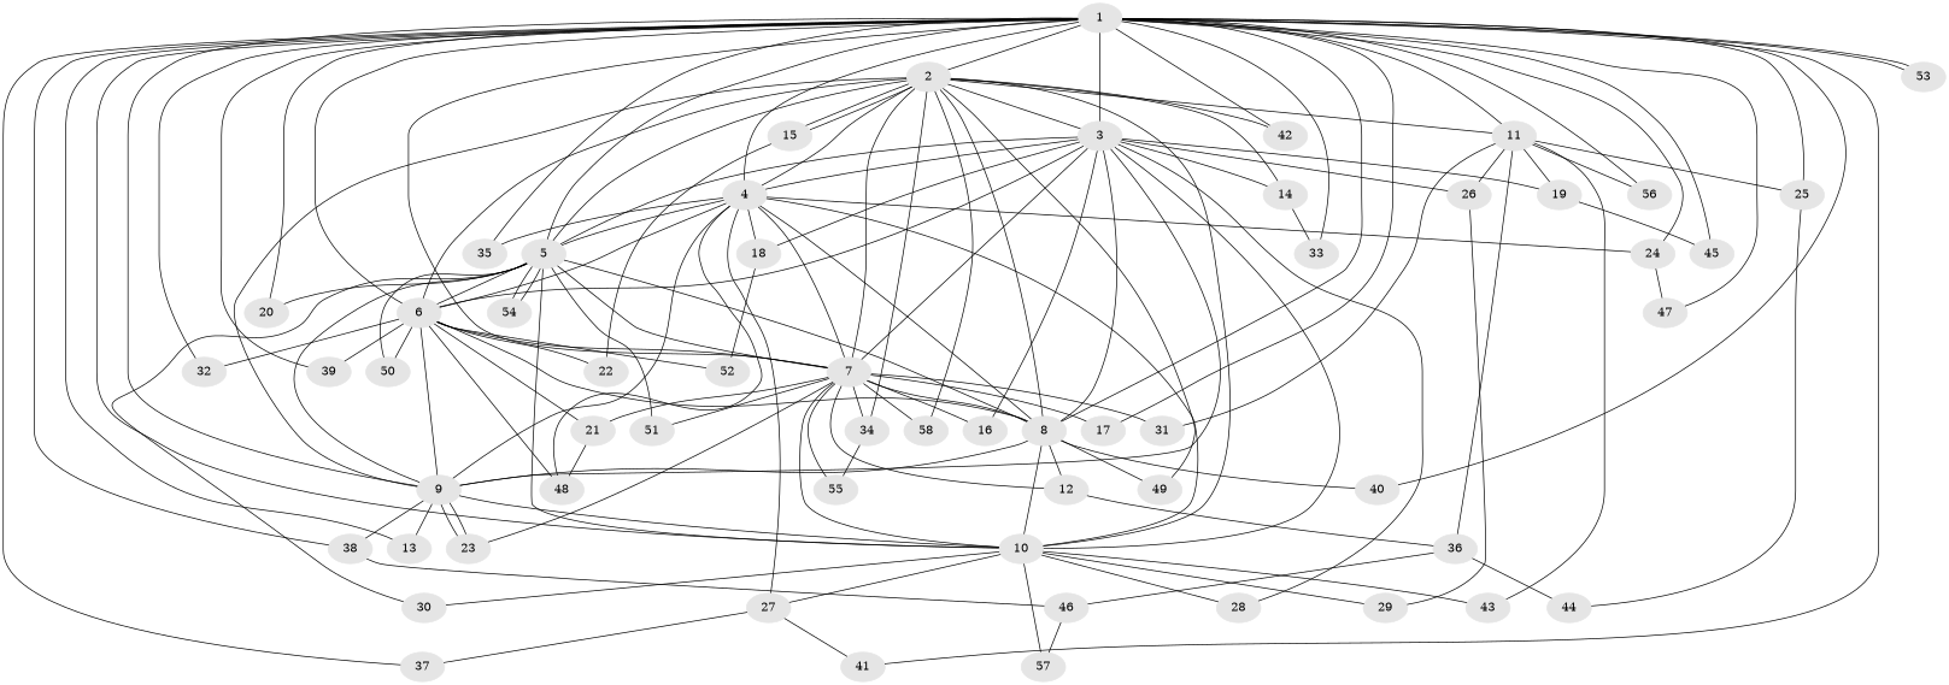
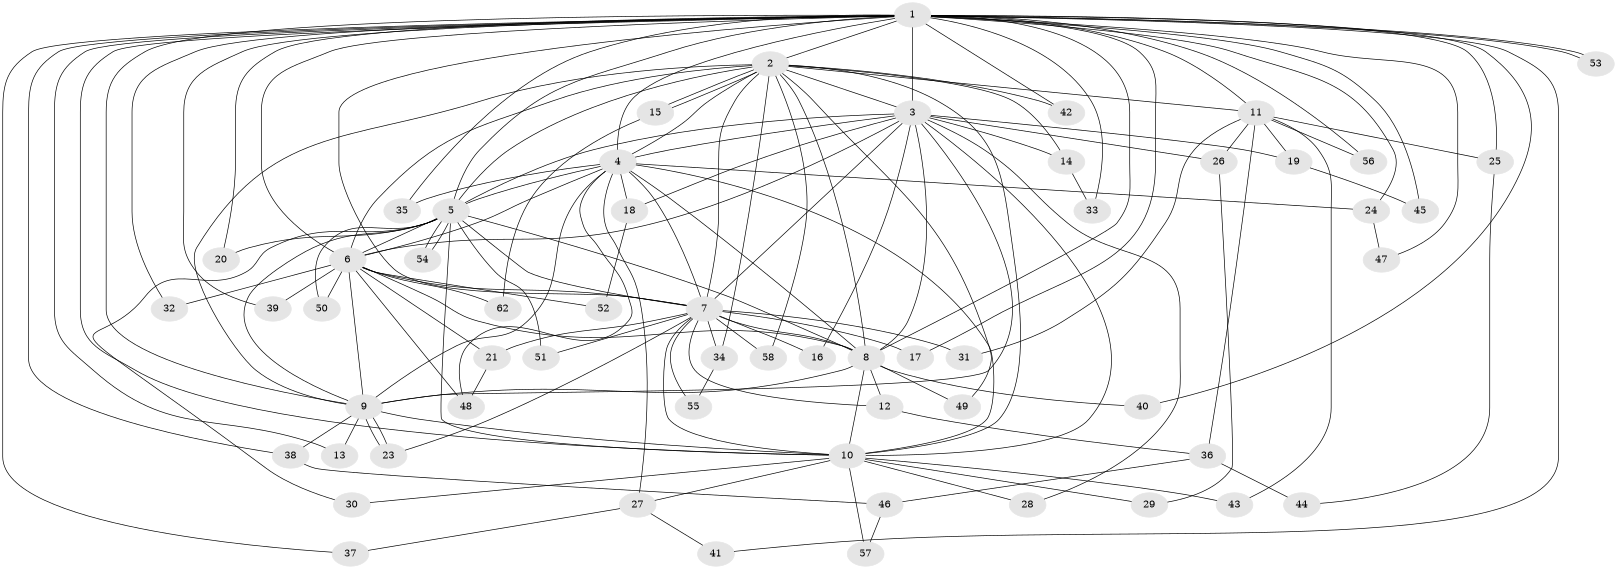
  graph {
    node [color=gray90 style=filled]
    1
    2
    3
    4
    5
    6
    7
    8
    9
    10
    11
    13
    17
    20
    24
    25
    32
    33
    35
    37
    38
    39
    40
    41
    42
    45
    47
    53
    56
    14
    15
    34
    49
    58
    16
    18
    19
    26
    28
    27
    48
    30
    50
    51
    54
    21
-   22
+   22 [label=62]
    52
    12
    31
    55
    23
    29
    43
    57
    36
    44
    46
    1 -- 2
    1 -- 3
    1 -- 4
    1 -- 5
    1 -- 6
    1 -- 7
    1 -- 8
    1 -- 9
    1 -- 10
    1 -- 11
    1 -- 13
    1 -- 17
    1 -- 20
    1 -- 24
    1 -- 25
    1 -- 32
    1 -- 33
    1 -- 35
    1 -- 37
    1 -- 38
    1 -- 39
    1 -- 40
    1 -- 41
    1 -- 42
    1 -- 45
    1 -- 47
    1 -- 53
    1 -- 53
    1 -- 56
    2 -- 3
    2 -- 4
    2 -- 5
    2 -- 6
    2 -- 7
    2 -- 8
    2 -- 9
    2 -- 10
    2 -- 11
    2 -- 42
    2 -- 14
    2 -- 15
    2 -- 15
    2 -- 34
    2 -- 49
    2 -- 58
    3 -- 4
    3 -- 5
    3 -- 6
    3 -- 7
    3 -- 8
    3 -- 9
    3 -- 10
    3 -- 14
    3 -- 16
    3 -- 18
    3 -- 19
    3 -- 26
    3 -- 28
    4 -- 5
    4 -- 6
    4 -- 7
    4 -- 8
    4 -- 9
    4 -- 10
    4 -- 24
    4 -- 35
    4 -- 18
    4 -- 27
    4 -- 48
    5 -- 6
    5 -- 7
    5 -- 8
    5 -- 9
    5 -- 10
    5 -- 20
    5 -- 30
    5 -- 50
    5 -- 51
    5 -- 54
    5 -- 54
    6 -- 7
    6 -- 8
    6 -- 9
    6 -- 32
    6 -- 39
    6 -- 48
    6 -- 50
    6 -- 21
    6 -- 22
    6 -- 52
    7 -- 8
    7 -- 10
    7 -- 17
    7 -- 34
    7 -- 58
    7 -- 16
    7 -- 51
    7 -- 21
    7 -- 12
    7 -- 31
    7 -- 55
    7 -- 23
    8 -- 9
    8 -- 10
    8 -- 40
    8 -- 49
    8 -- 12
    9 -- 10
    9 -- 13
    9 -- 38
    9 -- 23
    9 -- 23
    10 -- 28
    10 -- 27
    10 -- 30
    10 -- 29
    10 -- 43
    10 -- 57
    11 -- 25
    11 -- 56
    11 -- 19
    11 -- 26
    11 -- 31
    11 -- 43
    11 -- 36
    24 -- 47
    25 -- 44
    38 -- 46
    14 -- 33
    15 -- 22
    34 -- 55
    18 -- 52
    19 -- 45
    26 -- 29
    27 -- 37
    27 -- 41
    21 -- 48
    12 -- 36
    36 -- 44
    36 -- 46
    46 -- 57
  }
